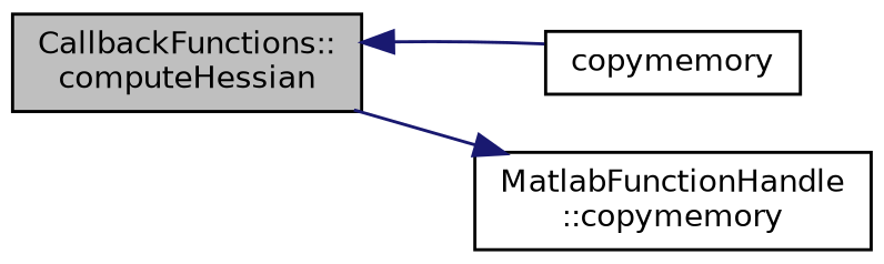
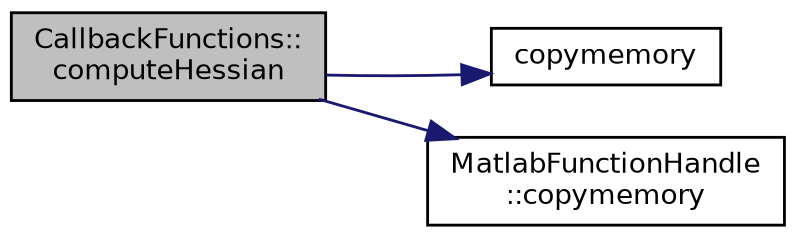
  digraph {
    rankdir=LR
    node [color=black fillcolor=white fontname=Helvetica fontsize=10 shape=record style=filled]
    edge [color=midnightblue fontname=Helvetica fontsize=10 labelfontname=Helvetica labelfontsize=10 style=solid]
    n1 [fillcolor=grey75 fontcolor=black height=0.2 label="CallbackFunctions::\lcomputeHessian" width=0.4]
    n2 [height=0.2 label=copymemory width=0.4]
    n3 [height=0.2 label="MatlabFunctionHandle\l::copymemory" width=0.4]
-   n2 -> n1
+   n1 -> n2
    n1 -> n3
  }
